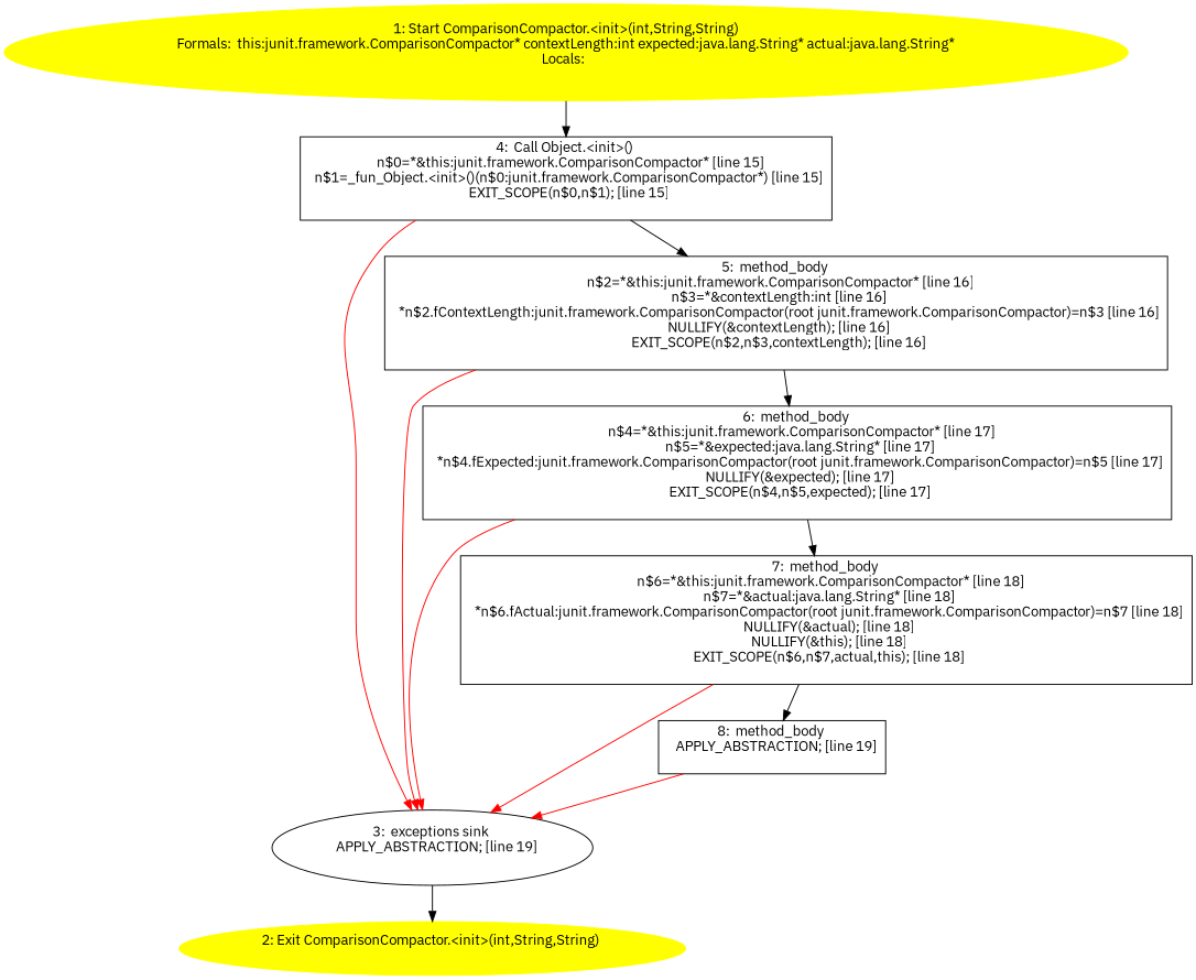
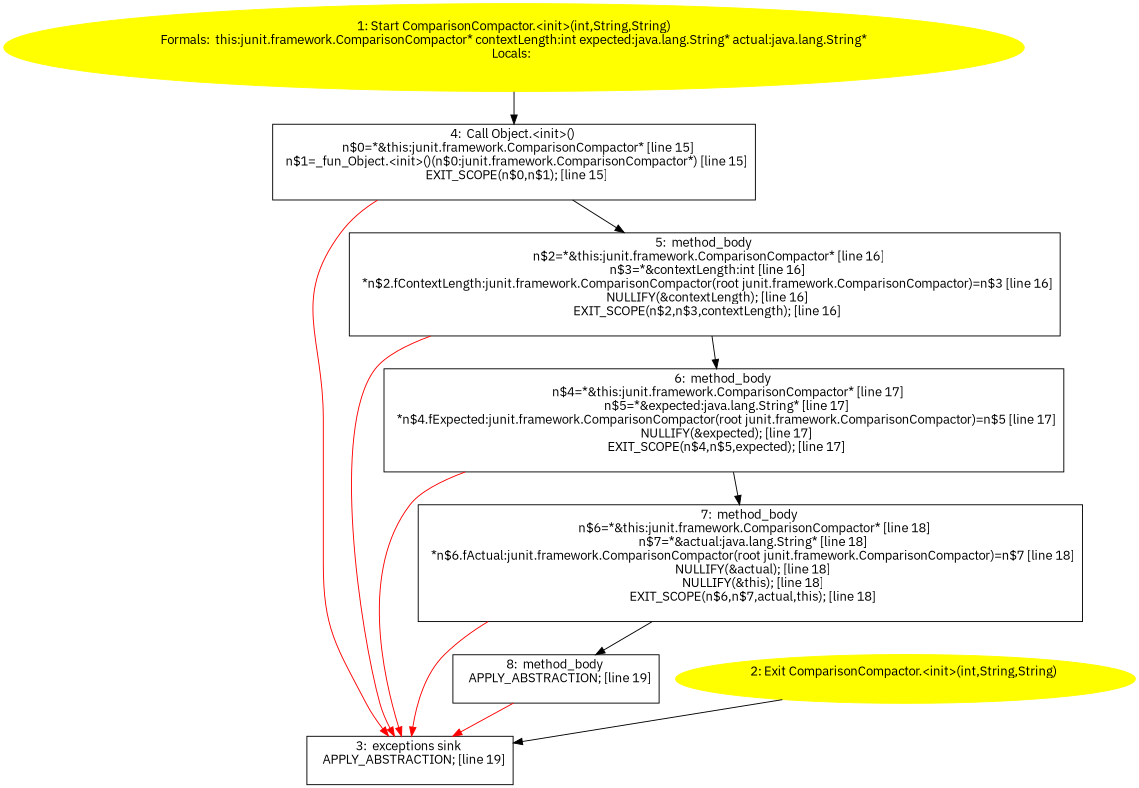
  digraph {
    fontname="IBM Plex Sans"
    node [fontname="IBM Plex Sans" shape=box]
    edge [fontname="IBM Plex Sans"]
    n1 [color=yellow label="1: Start ComparisonCompactor.<init>(int,String,String)\nFormals:  this:junit.framework.ComparisonCompactor* contextLength:int expected:java.lang.String* actual:java.lang.String*\nLocals:  \n  " style=filled shape=""]
    n2 [label="4:  Call Object.<init>() \n   n$0=*&this:junit.framework.ComparisonCompactor* [line 15]\n  n$1=_fun_Object.<init>()(n$0:junit.framework.ComparisonCompactor*) [line 15]\n  EXIT_SCOPE(n$0,n$1); [line 15]\n "]
-   n3 [label="3:  exceptions sink \n   APPLY_ABSTRACTION; [line 19]\n " shape=ellipse]
+   n3 [label="3:  exceptions sink \n   APPLY_ABSTRACTION; [line 19]\n "]
    n4 [label="5:  method_body \n   n$2=*&this:junit.framework.ComparisonCompactor* [line 16]\n  n$3=*&contextLength:int [line 16]\n  *n$2.fContextLength:junit.framework.ComparisonCompactor(root junit.framework.ComparisonCompactor)=n$3 [line 16]\n  NULLIFY(&contextLength); [line 16]\n  EXIT_SCOPE(n$2,n$3,contextLength); [line 16]\n "]
    n5 [color=yellow label="2: Exit ComparisonCompactor.<init>(int,String,String) \n  " style=filled shape=""]
    n6 [label="6:  method_body \n   n$4=*&this:junit.framework.ComparisonCompactor* [line 17]\n  n$5=*&expected:java.lang.String* [line 17]\n  *n$4.fExpected:junit.framework.ComparisonCompactor(root junit.framework.ComparisonCompactor)=n$5 [line 17]\n  NULLIFY(&expected); [line 17]\n  EXIT_SCOPE(n$4,n$5,expected); [line 17]\n "]
    n7 [label="7:  method_body \n   n$6=*&this:junit.framework.ComparisonCompactor* [line 18]\n  n$7=*&actual:java.lang.String* [line 18]\n  *n$6.fActual:junit.framework.ComparisonCompactor(root junit.framework.ComparisonCompactor)=n$7 [line 18]\n  NULLIFY(&actual); [line 18]\n  NULLIFY(&this); [line 18]\n  EXIT_SCOPE(n$6,n$7,actual,this); [line 18]\n "]
    n8 [label="8:  method_body \n   APPLY_ABSTRACTION; [line 19]\n "]
    n1 -> n2
    n2 -> n3 [color=red]
    n2 -> n4
-   n3 -> n5
+   n5 -> n3
    n4 -> n3 [color=red]
    n4 -> n6
    n6 -> n3 [color=red]
    n6 -> n7
    n7 -> n3 [color=red]
    n7 -> n8
    n8 -> n3 [color=red]
  }
